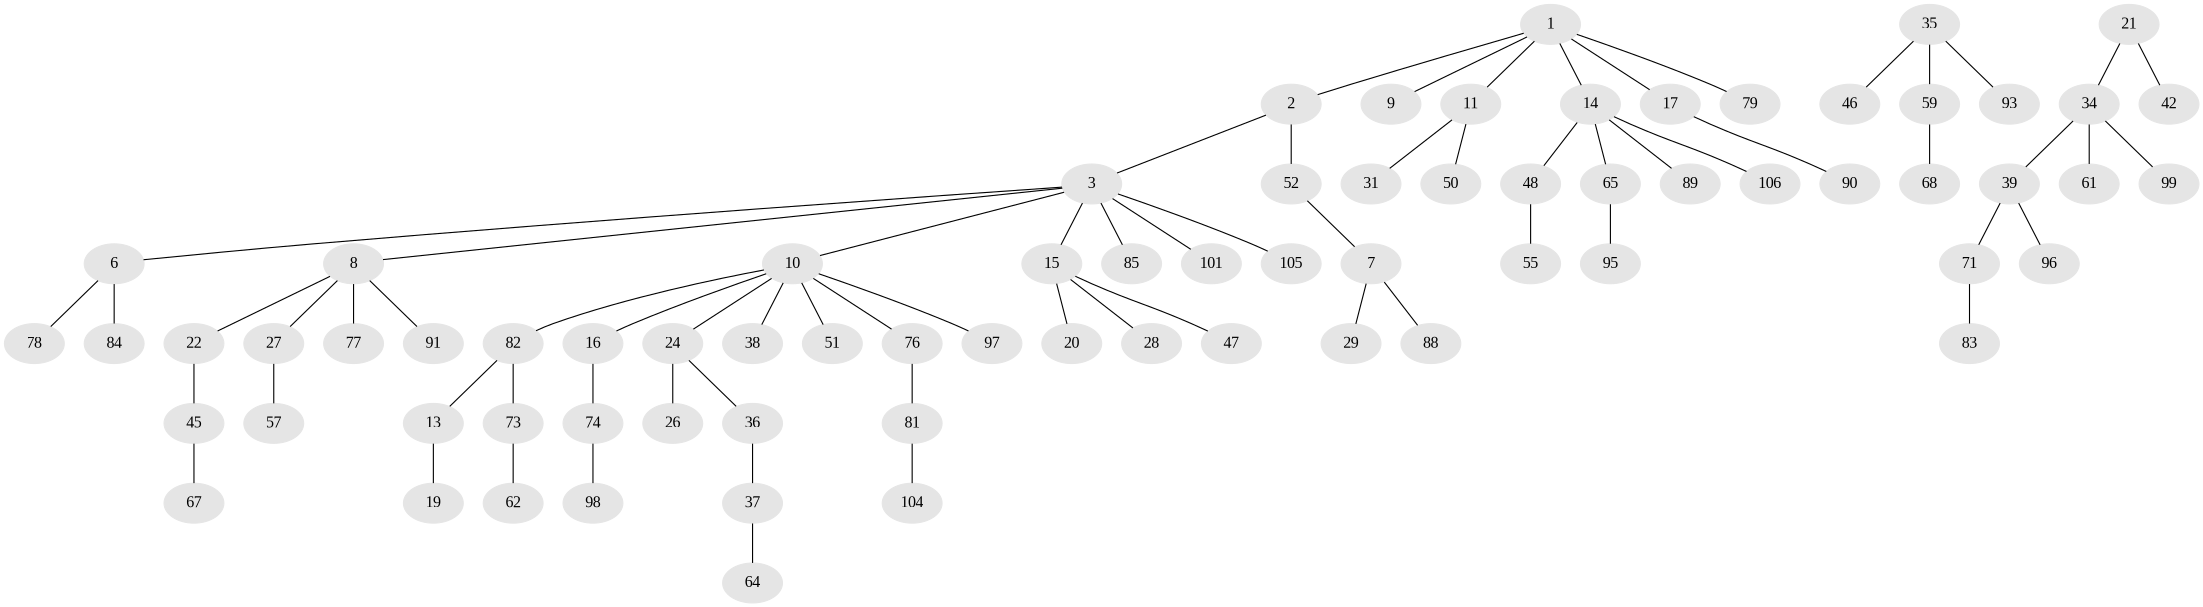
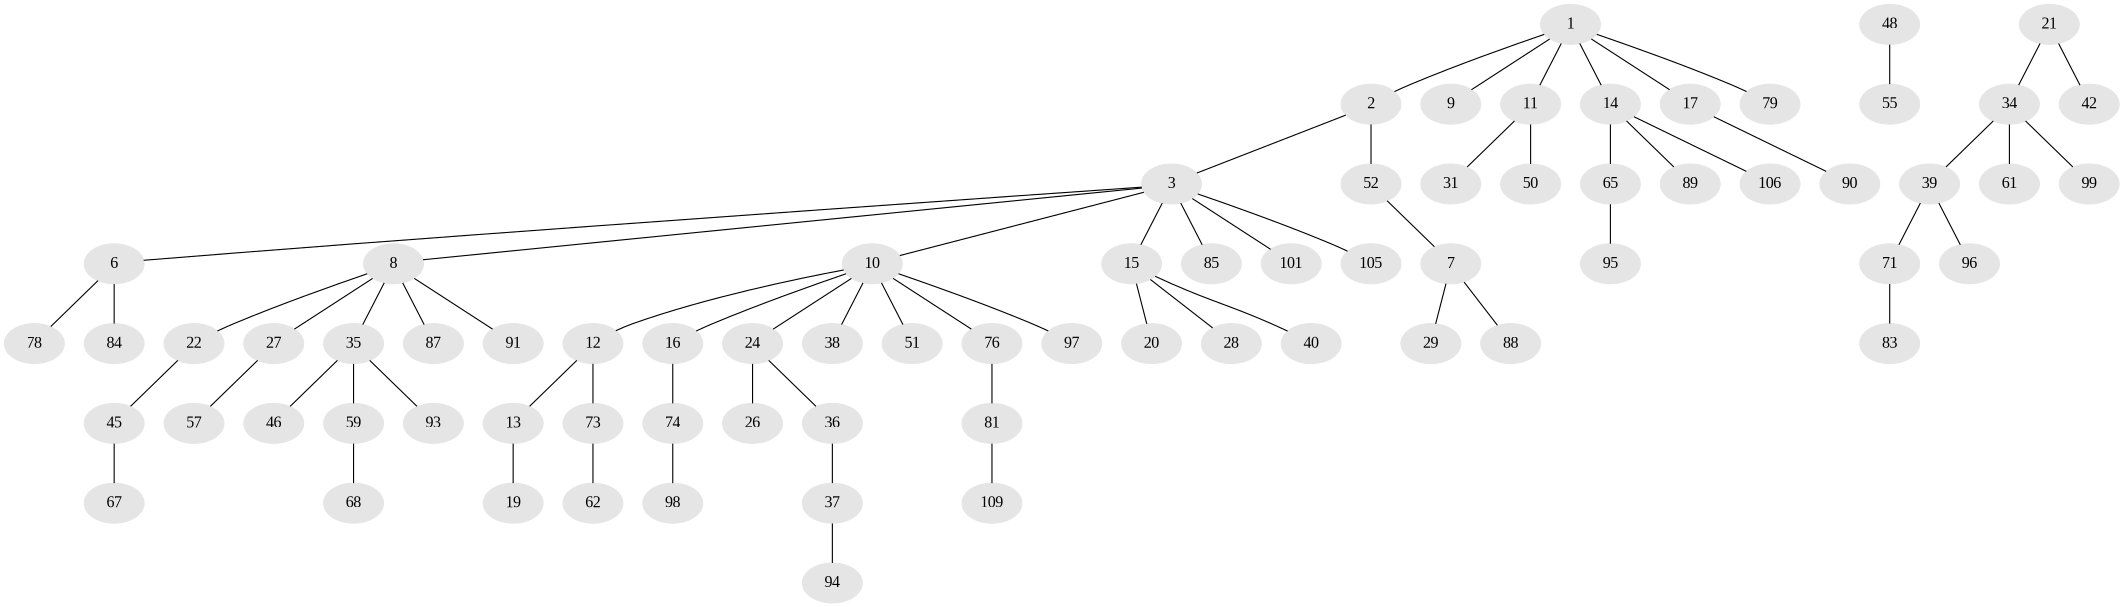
  graph {
    fontname="Liberation Serif"
    node [color=gray90 fontname="Liberation Serif" style=filled]
    edge [fontname="Liberation Serif"]
    1 [super="+4"]
    2 [super="+53"]
    9
    11 [super="+18"]
    14 [super="+58"]
    17 [super="+40"]
    79
    3 [super="+5"]
    52 [super="+80"]
    31
    50 [super="+82"]
    48 [super="+66"]
    65
    89
    106
    90
    6 [super="+63"]
    8 [super="+23"]
    10 [super="+44"]
    15 [super="+32"]
    85
    101
    105
    7
    78
    84 [super="+103"]
    29
    88
    22
    27
    35 [super="+56"]
-   87 [label=77]
+   87
    91
-   12 [super="+49" label=82]
+   12 [super="+49"]
    16 [super="+25"]
    24 [super="+54"]
    38 [super="+102"]
    51
    76
    97
    20
    28
-   47
+   47 [label=40]
    45 [super="+64"]
    57 [super="+70"]
    46 [super="+75"]
    59 [super="+60"]
    93
    13
    73 [super="+77"]
    74 [super="+92"]
    26
    36
    81
    19 [super="+72"]
    62
    55
    95
    21 [super="+30"]
    34 [super="+43"]
    42
    98
    39 [super="+41"]
    61
    99
    67
    37
    71 [super="+86"]
    96
    68 [super="+69"]
-   94 [label=64]
+   94
    83
-   104
+   104 [label=109]
    1 -- 2
    1 -- 9
    1 -- 11
    1 -- 14
    1 -- 17
    1 -- 79
    2 -- 3
    2 -- 52
    11 -- 31
    11 -- 50
-   14 -- 48
    14 -- 65
    14 -- 89
    14 -- 106
    17 -- 90
    3 -- 6
    3 -- 8
    3 -- 10
    3 -- 15
    3 -- 85
    3 -- 101
    3 -- 105
    52 -- 7
    48 -- 55
    65 -- 95
    6 -- 78
    6 -- 84
    8 -- 22
    8 -- 27
+   8 -- 35
    8 -- 87
    8 -- 91
    10 -- 12
    10 -- 16
    10 -- 24
    10 -- 38
    10 -- 51
    10 -- 76
    10 -- 97
    15 -- 20
    15 -- 28
    15 -- 47
    7 -- 29
    7 -- 88
    22 -- 45
    27 -- 57
    35 -- 46
    35 -- 59
    35 -- 93
    12 -- 13
    12 -- 73
    16 -- 74
    24 -- 26
    24 -- 36
    76 -- 81
    45 -- 67
    59 -- 68
    13 -- 19
    73 -- 62
    74 -- 98
    36 -- 37
    81 -- 104
    21 -- 34
    21 -- 42
    34 -- 39
    34 -- 61
    34 -- 99
    39 -- 71
    39 -- 96
    37 -- 94
    71 -- 83
  }
